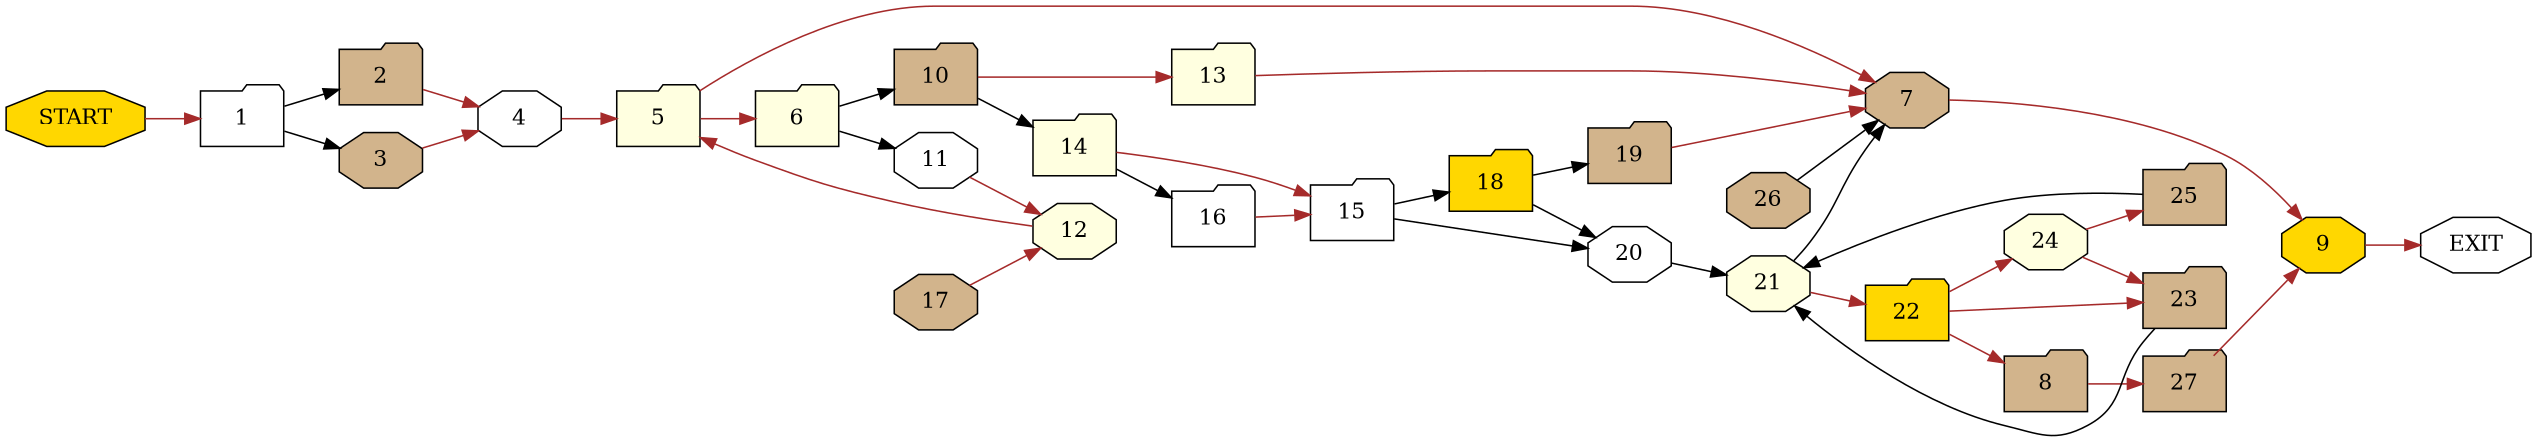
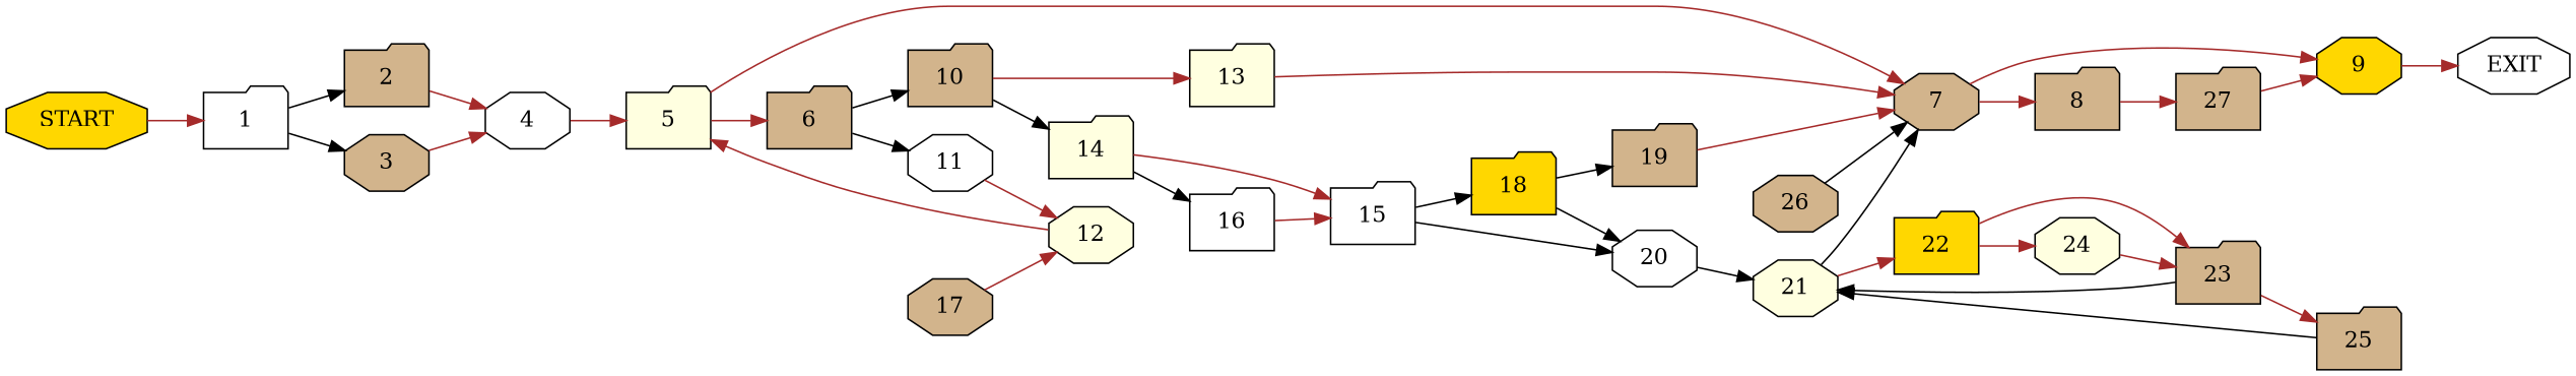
  digraph {
    rankdir=LR
    node [fillcolor=tan shape=folder style=filled]
    edge [color=brown]
    n1 [fillcolor=gold label=START shape=octagon]
    1 [fillcolor=white]
    2
    3 [shape=octagon]
    n5 [fillcolor=white label=EXIT shape=octagon]
    4 [fillcolor=white shape=octagon]
    5 [fillcolor=lightyellow]
-   6 [fillcolor=lightyellow]
+   6
    7 [shape=octagon]
    10
    11 [fillcolor=white shape=octagon]
    8
    9 [fillcolor=gold shape=octagon]
    13 [fillcolor=lightyellow]
    14 [fillcolor=lightyellow]
    12 [fillcolor=lightyellow shape=octagon]
    27
    15 [fillcolor=white]
    16 [fillcolor=white]
    18 [fillcolor=gold]
    20 [fillcolor=white shape=octagon]
    17 [shape=octagon]
    19
    21 [fillcolor=lightyellow shape=octagon]
    22 [fillcolor=gold]
    23
    24 [fillcolor=lightyellow shape=octagon]
    25
    26 [shape=octagon]
    n1 -> 1
    1 -> 2 [color=black]
    1 -> 3 [color=black]
    2 -> 4
    3 -> 4
    4 -> 5
    5 -> 6
    5 -> 7
    6 -> 10 [color=black]
    6 -> 11 [color=black]
-   22 -> 8
+   7 -> 8
    7 -> 9
    10 -> 13
    10 -> 14 [color=black]
    11 -> 12
    8 -> 27
    9 -> n5
    13 -> 7
    14 -> 15
    14 -> 16 [color=black]
    12 -> 5
    27 -> 9
    15 -> 18 [color=black]
    15 -> 20 [color=black]
    16 -> 15
    18 -> 20 [color=black]
    18 -> 19 [color=black]
    20 -> 21 [color=black]
    17 -> 12
    19 -> 7
    21 -> 7 [color=black]
    21 -> 22
    22 -> 23
    22 -> 24
    23 -> 21 [color=black]
    24 -> 23
-   24 -> 25
+   23 -> 25
    25 -> 21 [color=black]
    26 -> 7 [color=black]
  }
